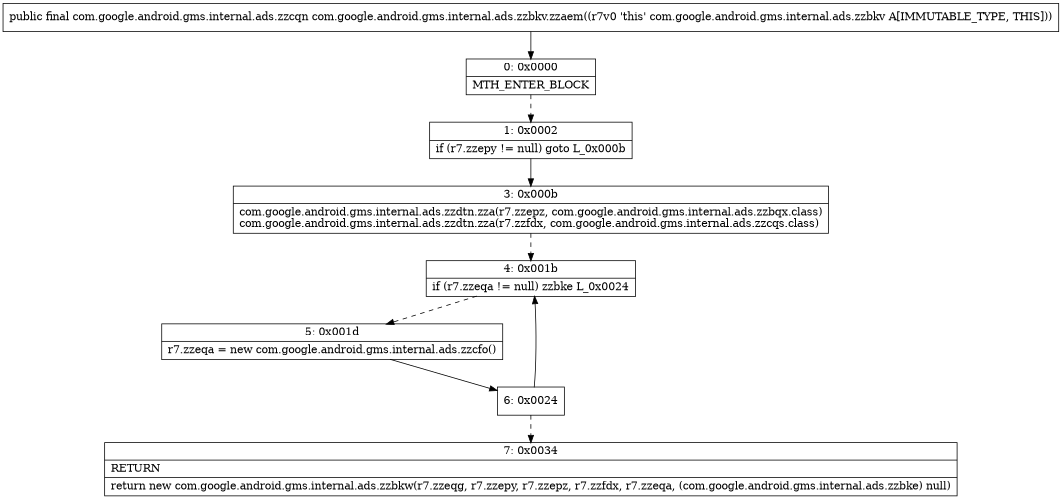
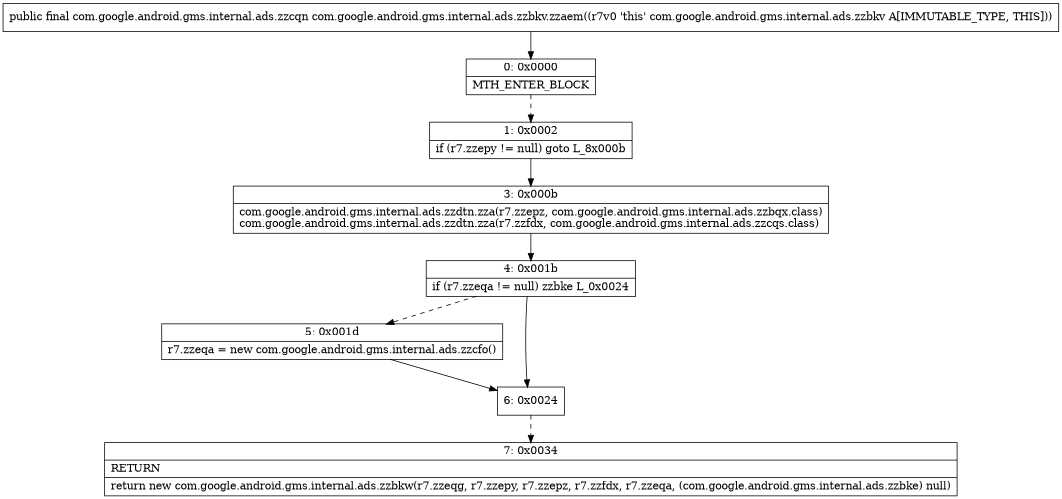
  digraph {
    node [shape=record]
    n1 [label="{0\:\ 0x0000|MTH_ENTER_BLOCK\l}"]
-   n2 [label="{1\:\ 0x0002|if (r7.zzepy != null) goto L_0x000b\l}"]
+   n2 [label="{1\:\ 0x0002|if (r7.zzepy != null) goto L_8x000b\l}"]
    n3 [label="{3\:\ 0x000b|com.google.android.gms.internal.ads.zzdtn.zza(r7.zzepz, com.google.android.gms.internal.ads.zzbqx.class)\lcom.google.android.gms.internal.ads.zzdtn.zza(r7.zzfdx, com.google.android.gms.internal.ads.zzcqs.class)\l}"]
    n4 [label="{4\:\ 0x001b|if (r7.zzeqa != null) zzbke L_0x0024\l}"]
    n5 [label="{5\:\ 0x001d|r7.zzeqa = new com.google.android.gms.internal.ads.zzcfo()\l}"]
    n6 [label="{6\:\ 0x0024}"]
    n7 [label="{7\:\ 0x0034|RETURN\l|return new com.google.android.gms.internal.ads.zzbkw(r7.zzeqg, r7.zzepy, r7.zzepz, r7.zzfdx, r7.zzeqa, (com.google.android.gms.internal.ads.zzbke) null)\l}"]
    n8 [label="{public final com.google.android.gms.internal.ads.zzcqn com.google.android.gms.internal.ads.zzbkv.zzaem((r7v0 'this' com.google.android.gms.internal.ads.zzbkv A[IMMUTABLE_TYPE, THIS])) }"]
    n1 -> n2 [style=dashed]
    n2 -> n3
-   n3 -> n4 [style=dashed]
+   n3 -> n4
    n4 -> n5 [style=dashed]
-   n6 -> n4
+   n4 -> n6
    n5 -> n6
    n6 -> n7 [style=dashed]
    n8 -> n1
  }
